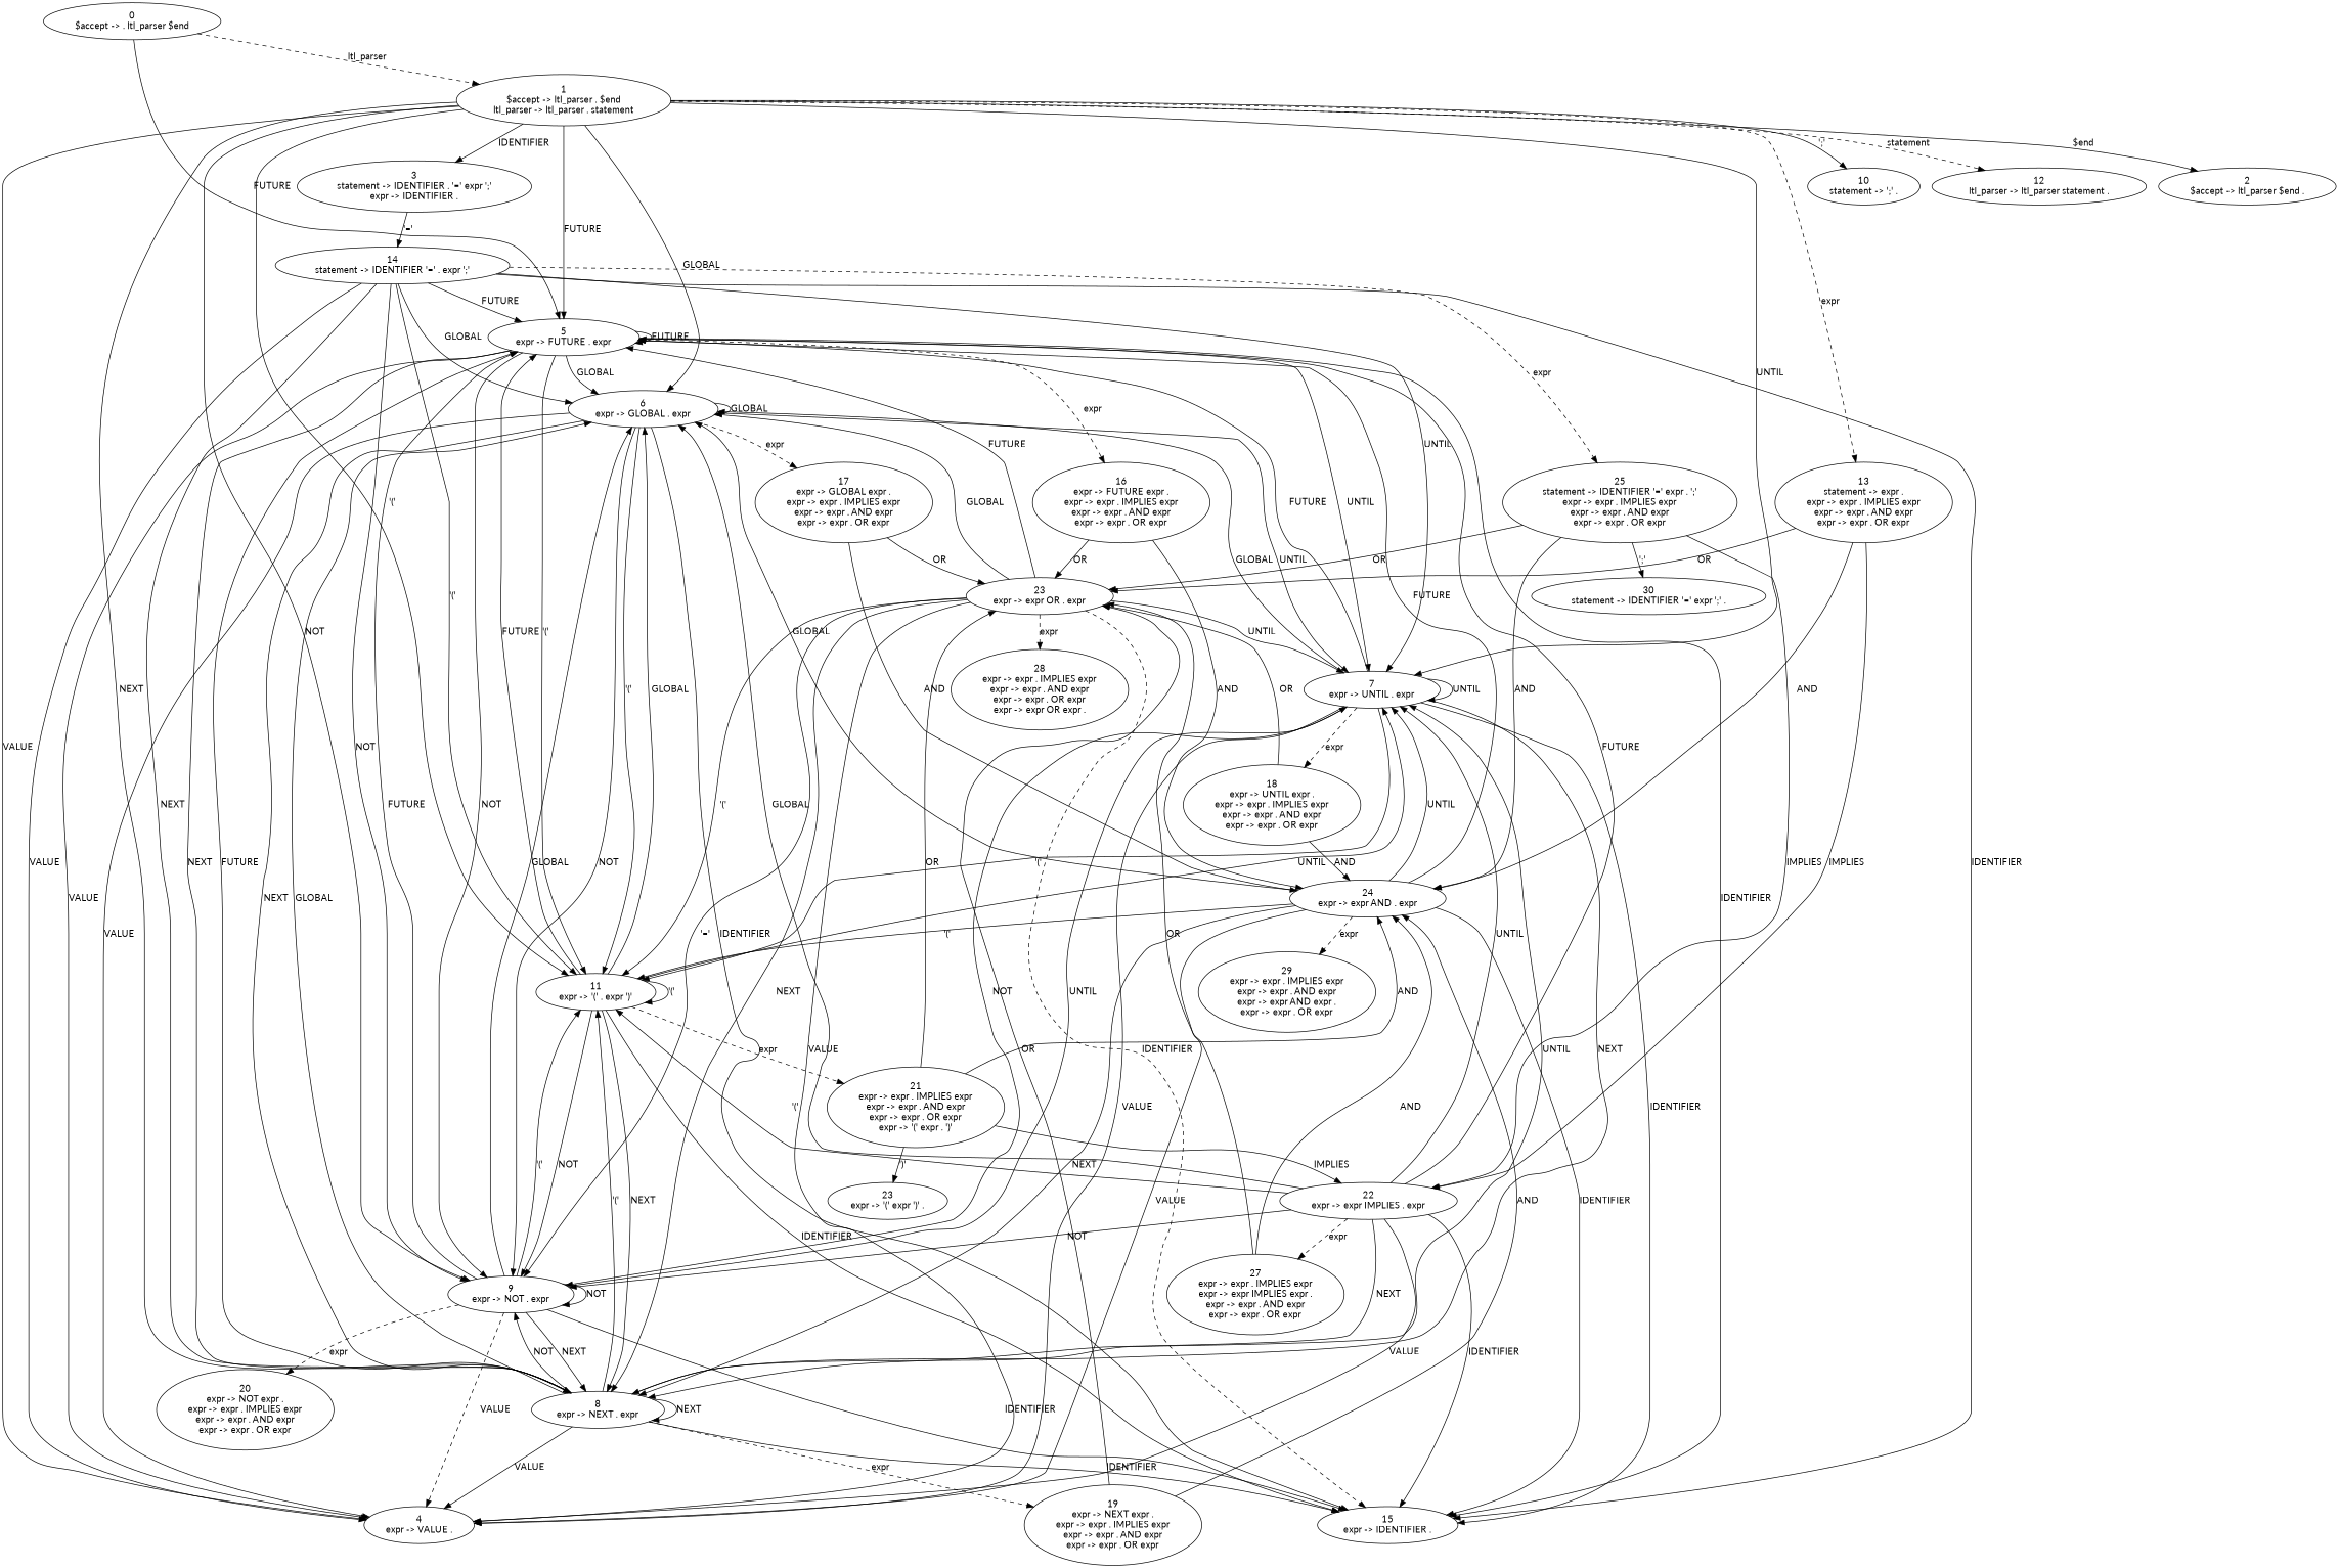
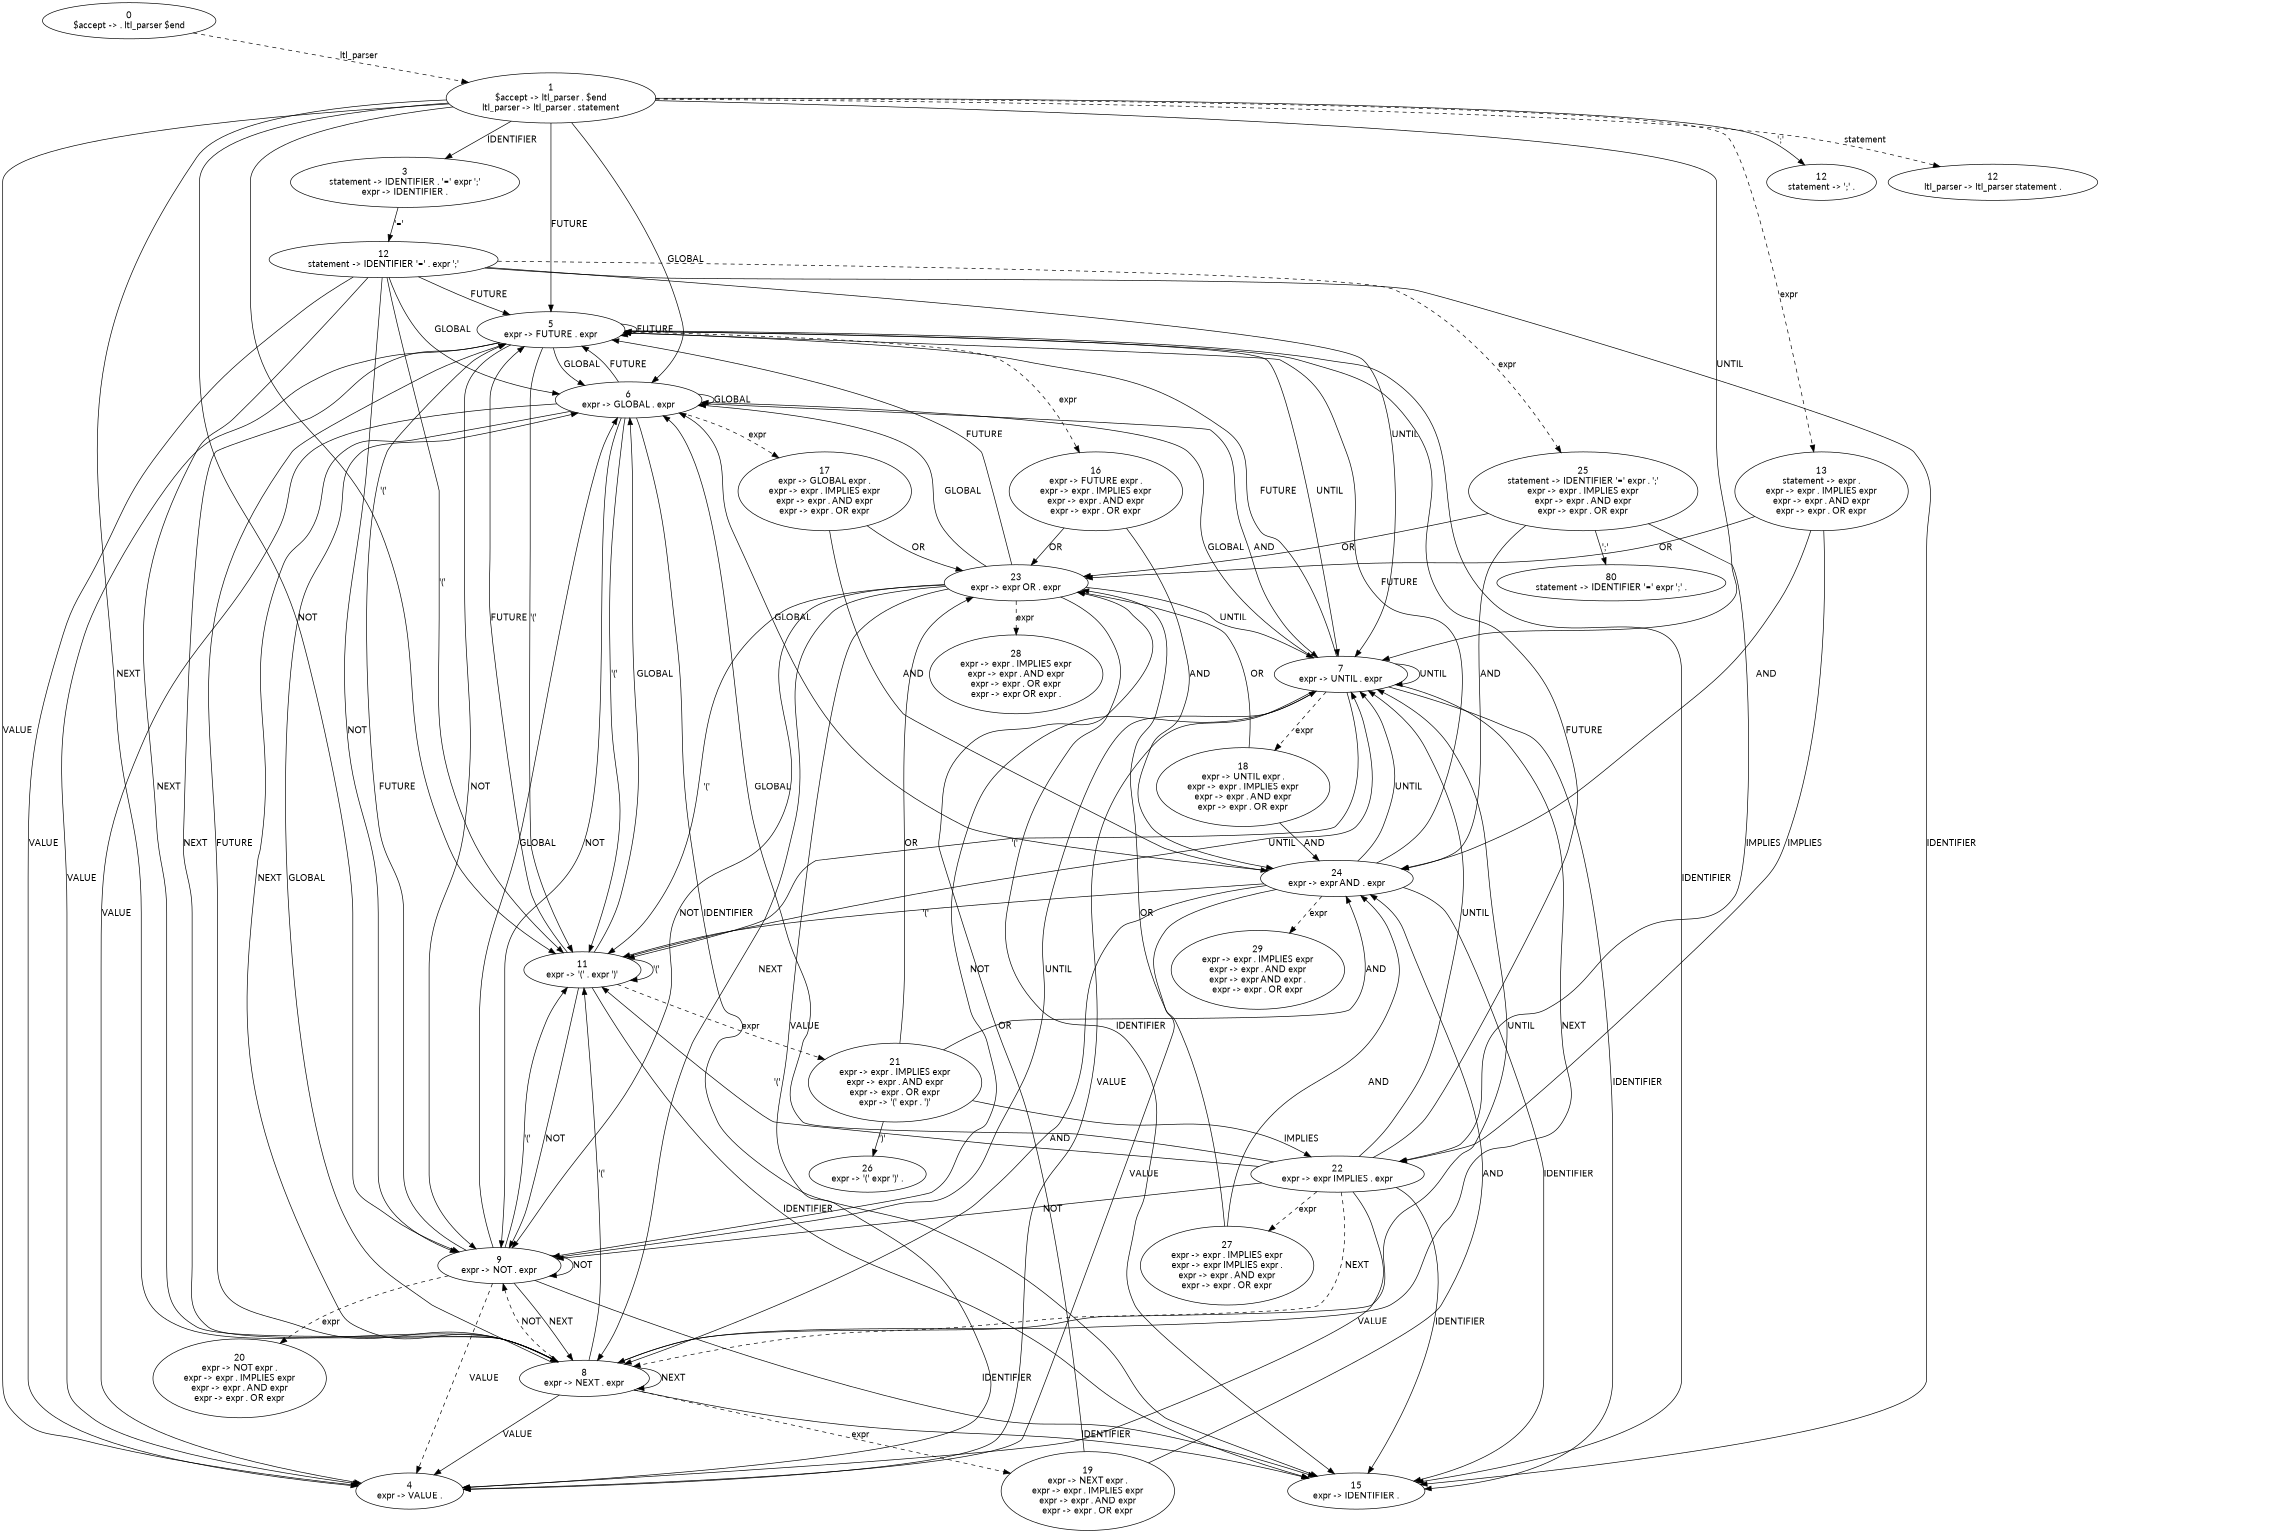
  digraph {
    fontname=Lato
    node [fontname=Lato]
    edge [fontname=Lato style=solid]
    n1 [label="0\n$accept -> . ltl_parser $end"]
    n2 [label="1\n$accept -> ltl_parser . $end\nltl_parser -> ltl_parser . statement"]
-   n3 [label="2\n$accept -> ltl_parser $end ."]
    n4 [label="3\nstatement -> IDENTIFIER . '=' expr ';'\nexpr -> IDENTIFIER ."]
    n5 [label="4\nexpr -> VALUE ."]
    n6 [label="5\nexpr -> FUTURE . expr"]
    n7 [label="6\nexpr -> GLOBAL . expr"]
    n8 [label="7\nexpr -> UNTIL . expr"]
    n9 [label="8\nexpr -> NEXT . expr"]
    n10 [label="9\nexpr -> NOT . expr"]
-   n11 [label="10\nstatement -> ';' ."]
+   n11 [label="12\nstatement -> ';' ."]
    n12 [label="11\nexpr -> '(' . expr ')'"]
    n13 [label="12\nltl_parser -> ltl_parser statement ."]
    n14 [label="13\nstatement -> expr .\nexpr -> expr . IMPLIES expr\nexpr -> expr . AND expr\nexpr -> expr . OR expr"]
-   n15 [label="14\nstatement -> IDENTIFIER '=' . expr ';'"]
+   n15 [label="12\nstatement -> IDENTIFIER '=' . expr ';'"]
    n16 [label="15\nexpr -> IDENTIFIER ."]
    n17 [label="16\nexpr -> FUTURE expr .\nexpr -> expr . IMPLIES expr\nexpr -> expr . AND expr\nexpr -> expr . OR expr"]
    n18 [label="17\nexpr -> GLOBAL expr .\nexpr -> expr . IMPLIES expr\nexpr -> expr . AND expr\nexpr -> expr . OR expr"]
    n19 [label="18\nexpr -> UNTIL expr .\nexpr -> expr . IMPLIES expr\nexpr -> expr . AND expr\nexpr -> expr . OR expr"]
    n20 [label="19\nexpr -> NEXT expr .\nexpr -> expr . IMPLIES expr\nexpr -> expr . AND expr\nexpr -> expr . OR expr"]
    n21 [label="20\nexpr -> NOT expr .\nexpr -> expr . IMPLIES expr\nexpr -> expr . AND expr\nexpr -> expr . OR expr"]
    n22 [label="21\nexpr -> expr . IMPLIES expr\nexpr -> expr . AND expr\nexpr -> expr . OR expr\nexpr -> '(' expr . ')'"]
    n23 [label="22\nexpr -> expr IMPLIES . expr"]
    n24 [label="23\nexpr -> expr OR . expr"]
    n25 [label="24\nexpr -> expr AND . expr"]
    n26 [label="25\nstatement -> IDENTIFIER '=' expr . ';'\nexpr -> expr . IMPLIES expr\nexpr -> expr . AND expr\nexpr -> expr . OR expr"]
-   n27 [label="23\nexpr -> '(' expr ')' ."]
+   n27 [label="26\nexpr -> '(' expr ')' ."]
    n28 [label="27\nexpr -> expr . IMPLIES expr\nexpr -> expr IMPLIES expr .\nexpr -> expr . AND expr\nexpr -> expr . OR expr"]
    n29 [label="28\nexpr -> expr . IMPLIES expr\nexpr -> expr . AND expr\nexpr -> expr . OR expr\nexpr -> expr OR expr ."]
    n30 [label="29\nexpr -> expr . IMPLIES expr\nexpr -> expr . AND expr\nexpr -> expr AND expr .\nexpr -> expr . OR expr"]
-   n31 [label="30\nstatement -> IDENTIFIER '=' expr ';' ."]
+   n31 [label="80\nstatement -> IDENTIFIER '=' expr ';' ."]
    n1 -> n2 [label=ltl_parser style=dashed]
-   n2 -> n3 [label="$end"]
    n2 -> n4 [label=IDENTIFIER]
    n2 -> n5 [label=VALUE]
    n2 -> n6 [label=FUTURE]
    n2 -> n7 [label=GLOBAL]
    n2 -> n8 [label=UNTIL]
    n2 -> n9 [label=NEXT]
    n2 -> n10 [label=NOT]
    n2 -> n11 [label="';'"]
    n2 -> n12 [label="'('"]
    n2 -> n13 [label=statement style=dashed]
    n2 -> n14 [label=expr style=dashed]
    n4 -> n15 [label="'='"]
    n6 -> n5 [label=VALUE]
    n6 -> n6 [label=FUTURE]
    n6 -> n7 [label=GLOBAL]
    n6 -> n8 [label=UNTIL]
    n6 -> n9 [label=NEXT]
    n6 -> n10 [label=NOT]
    n6 -> n12 [label="'('"]
    n6 -> n16 [label=IDENTIFIER]
    n6 -> n17 [label=expr style=dashed]
    n7 -> n5 [label=VALUE]
-   n1 -> n6 [label=FUTURE]
+   n7 -> n6 [label=FUTURE]
    n7 -> n7 [label=GLOBAL]
-   n7 -> n8 [label=UNTIL]
+   n7 -> n8 [label=AND]
    n7 -> n9 [label=NEXT]
    n7 -> n10 [label=NOT]
    n7 -> n12 [label="'('"]
    n7 -> n16 [label=IDENTIFIER]
    n7 -> n18 [label=expr style=dashed]
    n8 -> n5 [label=VALUE]
    n8 -> n6 [label=FUTURE]
    n8 -> n7 [label=GLOBAL]
    n8 -> n8 [label=UNTIL]
    n8 -> n9 [label=NEXT]
    n8 -> n10 [label=NOT]
    n8 -> n12 [label="'('"]
    n8 -> n16 [label=IDENTIFIER]
    n8 -> n19 [label=expr style=dashed]
    n9 -> n5 [label=VALUE]
    n9 -> n6 [label=FUTURE]
    n9 -> n7 [label=GLOBAL]
    n9 -> n8 [label=UNTIL]
    n9 -> n9 [label=NEXT]
-   n9 -> n10 [label=NOT]
+   n9 -> n10 [label=NOT style=dashed]
    n9 -> n12 [label="'('"]
    n9 -> n16 [label=IDENTIFIER]
    n9 -> n20 [label=expr style=dashed]
    n10 -> n5 [label=VALUE style=dashed]
    n10 -> n6 [label=FUTURE]
    n10 -> n7 [label=GLOBAL]
    n10 -> n8 [label=UNTIL]
    n10 -> n9 [label=NEXT]
    n10 -> n10 [label=NOT]
    n10 -> n12 [label="'('"]
    n10 -> n16 [label=IDENTIFIER]
    n10 -> n21 [label=expr style=dashed]
    n12 -> n6 [label=FUTURE]
    n12 -> n7 [label=GLOBAL]
    n12 -> n8 [label=UNTIL]
-   n12 -> n9 [label=NEXT]
    n12 -> n10 [label=NOT]
    n12 -> n12 [label="'('"]
    n12 -> n16 [label=IDENTIFIER]
    n12 -> n22 [label=expr style=dashed]
    n14 -> n23 [label=IMPLIES]
    n14 -> n24 [label=OR]
    n14 -> n25 [label=AND]
    n15 -> n5 [label=VALUE]
    n15 -> n6 [label=FUTURE]
    n15 -> n7 [label=GLOBAL]
    n15 -> n8 [label=UNTIL]
    n15 -> n9 [label=NEXT]
    n15 -> n10 [label=NOT]
    n15 -> n12 [label="'('"]
    n15 -> n16 [label=IDENTIFIER]
    n15 -> n26 [label=expr style=dashed]
    n17 -> n24 [label=OR]
    n17 -> n25 [label=AND]
    n18 -> n24 [label=OR]
    n18 -> n25 [label=AND]
    n19 -> n24 [label=OR]
    n19 -> n25 [label=AND]
    n20 -> n24 [label=OR]
    n20 -> n25 [label=AND]
    n22 -> n23 [label=IMPLIES]
    n22 -> n24 [label=OR]
    n22 -> n25 [label=AND]
    n22 -> n27 [label="')'"]
    n23 -> n5 [label=VALUE]
    n23 -> n6 [label=FUTURE]
    n23 -> n7 [label=GLOBAL]
    n23 -> n8 [label=UNTIL]
-   n23 -> n9 [label=NEXT]
+   n23 -> n9 [label=NEXT style=dashed]
    n23 -> n10 [label=NOT]
    n23 -> n12 [label="'('"]
    n23 -> n16 [label=IDENTIFIER]
    n23 -> n28 [label=expr style=dashed]
    n24 -> n5 [label=VALUE]
    n24 -> n6 [label=FUTURE]
    n24 -> n7 [label=GLOBAL]
    n24 -> n8 [label=UNTIL]
    n24 -> n9 [label=NEXT]
-   n24 -> n10 [label="'='"]
+   n24 -> n10 [label=NOT]
    n24 -> n12 [label="'('"]
-   n24 -> n16 [label=IDENTIFIER style=dashed]
+   n24 -> n16 [label=IDENTIFIER]
    n24 -> n29 [label=expr style=dashed]
    n25 -> n5 [label=VALUE]
    n25 -> n6 [label=FUTURE]
    n25 -> n7 [label=GLOBAL]
    n25 -> n8 [label=UNTIL]
-   n25 -> n9 [label=NEXT]
+   n25 -> n9 [label=AND]
    n25 -> n12 [label="'('"]
    n25 -> n16 [label=IDENTIFIER]
    n25 -> n30 [label=expr style=dashed]
    n26 -> n23 [label=IMPLIES]
    n26 -> n24 [label=OR]
    n26 -> n25 [label=AND]
    n26 -> n31 [label="';'"]
    n28 -> n24 [label=OR]
    n28 -> n25 [label=AND]
  }
